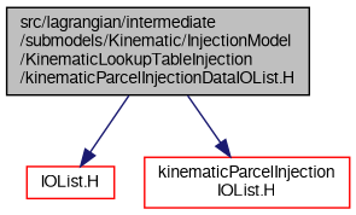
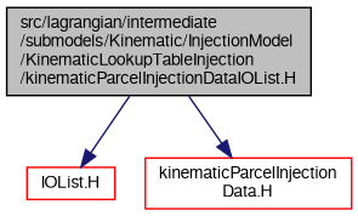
  digraph {
    node [color=red fontname=FreeSans fontsize=10 shape=record]
    edge [color=midnightblue fontname=FreeSans fontsize=10 labelfontname=FreeSans labelfontsize=10 style=solid]
    n1 [color=black fillcolor=grey75 fontcolor=black height=0.2 label="src/lagrangian/intermediate\l/submodels/Kinematic/InjectionModel\l/KinematicLookupTableInjection\l/kinematicParcelInjectionDataIOList.H" style=filled width=0.4]
    n2 [height=0.2 label="IOList.H" width=0.4]
-   n3 [height=0.2 label="kinematicParcelInjection\lIOList.H" width=0.4]
+   n3 [height=0.2 label="kinematicParcelInjection\lData.H" width=0.4]
    n1 -> n2
    n1 -> n3
  }
